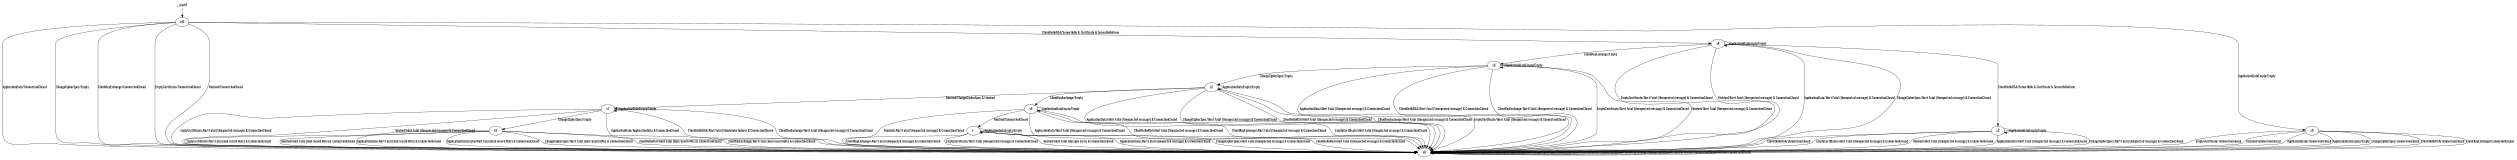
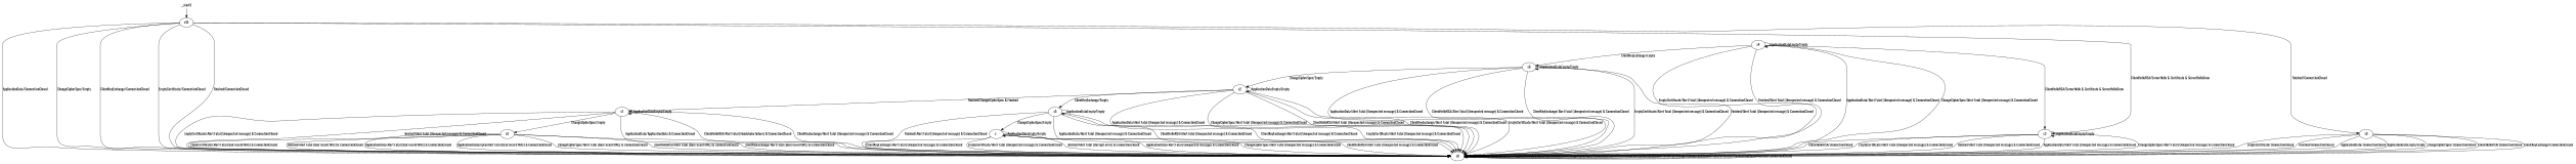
  digraph {
    fontname=Oswald
    node [fontname=Oswald]
    edge [fontname=Oswald]
    n1 [label=s10]
    n2 [label=s4]
    n3 [label=s8]
    n4 [label=s9]
    n5 [label=s3]
    n6 [label=s6]
    n7 [label=s0]
    n8 [label=s1]
    n9 [label=s2]
    n10 [label=s7]
    n11 [label=s5]
    __start0 [height=0 shape=none width=0]
-   n1 -> n2 [label="ClientHelloRSA/ServerHello & Certificate & ServerHelloDone"]
+   n1 -> n5 [label="ClientHelloRSA/ServerHello & Certificate & ServerHelloDone"]
    n1 -> n3 [label="ApplicationData/ConnectionClosed"]
    n1 -> n3 [label="ChangeCipherSpec/Empty"]
    n1 -> n3 [label="ClientKeyExchange/ConnectionClosed"]
    n1 -> n3 [label="EmptyCertificate/ConnectionClosed"]
    n1 -> n3 [label="Finished/ConnectionClosed"]
-   n1 -> n4 [label="ApplicationDataEmpty/Empty"]
+   n1 -> n4 [label="Finished/ConnectionClosed"]
    n2 -> n2 [label="ApplicationDataEmpty/Empty"]
    n2 -> n3 [label="ApplicationData/Alert Fatal (Unexpected message) & ConnectionClosed"]
    n2 -> n3 [label="ChangeCipherSpec/Alert Fatal (Unexpected message) & ConnectionClosed"]
    n2 -> n3 [label="EmptyCertificate/Alert Fatal (Unexpected message) & ConnectionClosed"]
    n2 -> n3 [label="Finished/Alert Fatal (Unexpected message) & ConnectionClosed"]
    n2 -> n5 [label="ClientHelloRSA/ServerHello & Certificate & ServerHelloDone"]
    n2 -> n6 [label="ClientKeyExchange/Empty"]
    n3 -> n3 [label="ApplicationData/ConnectionClosed"]
    n3 -> n3 [label="ApplicationDataEmpty/ConnectionClosed"]
    n3 -> n3 [label="ChangeCipherSpec/ConnectionClosed"]
    n3 -> n3 [label="ClientHelloRSA/ConnectionClosed"]
    n3 -> n3 [label="ClientKeyExchange/ConnectionClosed"]
    n3 -> n3 [label="EmptyCertificate/ConnectionClosed"]
    n3 -> n3 [label="Finished/ConnectionClosed"]
    n4 -> n3 [label="ApplicationData/ConnectionClosed"]
    n4 -> n3 [label="ApplicationDataEmpty/Empty"]
    n4 -> n3 [label="ChangeCipherSpec/ConnectionClosed"]
    n4 -> n3 [label="ClientHelloRSA/ConnectionClosed"]
    n4 -> n3 [label="ClientKeyExchange/ConnectionClosed"]
    n4 -> n3 [label="EmptyCertificate/ConnectionClosed"]
    n4 -> n3 [label="Finished/ConnectionClosed"]
    n5 -> n3 [label="ApplicationData/Alert Fatal (Unexpected message) & ConnectionClosed"]
    n5 -> n3 [label="ChangeCipherSpec/Alert Fatal (Unexpected message) & ConnectionClosed"]
    n5 -> n3 [label="ClientHelloRSA/ConnectionClosed"]
    n5 -> n3 [label="EmptyCertificate/Alert Fatal (Unexpected message) & ConnectionClosed"]
    n5 -> n3 [label="Finished/Alert Fatal (Unexpected message) & ConnectionClosed"]
    n5 -> n5 [label="ApplicationDataEmpty/Empty"]
    n6 -> n3 [label="ApplicationData/Alert Fatal (Unexpected message) & ConnectionClosed"]
    n6 -> n3 [label="ClientHelloRSA/Alert Fatal (Unexpected message) & ConnectionClosed"]
    n6 -> n3 [label="ClientKeyExchange/Alert Fatal (Unexpected message) & ConnectionClosed"]
    n6 -> n3 [label="EmptyCertificate/Alert Fatal (Unexpected message) & ConnectionClosed"]
    n6 -> n3 [label="Finished/Alert Fatal (Unexpected message) & ConnectionClosed"]
    n6 -> n6 [label="ApplicationDataEmpty/Empty"]
    n6 -> n9 [label="ChangeCipherSpec/Empty"]
    n7 -> n3 [label="ApplicationData/Alert Fatal (Bad record MAC) & ConnectionClosed"]
    n7 -> n3 [label="ApplicationDataEmpty/Alert Fatal (Bad record MAC) & ConnectionClosed"]
    n7 -> n3 [label="ChangeCipherSpec/Alert Fatal (Bad record MAC) & ConnectionClosed"]
    n7 -> n3 [label="ClientHelloRSA/Alert Fatal (Bad record MAC) & ConnectionClosed"]
    n7 -> n3 [label="ClientKeyExchange/Alert Fatal (Bad record MAC) & ConnectionClosed"]
    n7 -> n3 [label="EmptyCertificate/Alert Fatal (Bad record MAC) & ConnectionClosed"]
    n7 -> n3 [label="Finished/Alert Fatal (Bad record MAC) & ConnectionClosed"]
    n8 -> n3 [label="ApplicationData/Alert Fatal (Unexpected message) & ConnectionClosed"]
    n8 -> n3 [label="ChangeCipherSpec/Alert Fatal (Unexpected message) & ConnectionClosed"]
    n8 -> n3 [label="ClientHelloRSA/Alert Fatal (Unexpected message) & ConnectionClosed"]
    n8 -> n3 [label="ClientKeyExchange/Alert Fatal (Unexpected message) & ConnectionClosed"]
    n8 -> n3 [label="EmptyCertificate/Alert Fatal (Unexpected message) & ConnectionClosed"]
    n8 -> n3 [label="Finished/Alert Fatal (Decrypt error) & ConnectionClosed"]
    n8 -> n8 [label="ApplicationDataEmpty/Empty"]
    n9 -> n3 [label="ApplicationData/Alert Fatal (Unexpected message) & ConnectionClosed"]
    n9 -> n3 [label="ChangeCipherSpec/Alert Fatal (Unexpected message) & ConnectionClosed"]
    n9 -> n3 [label="ClientHelloRSA/Alert Fatal (Unexpected message) & ConnectionClosed"]
    n9 -> n3 [label="ClientKeyExchange/Alert Fatal (Unexpected message) & ConnectionClosed"]
    n9 -> n3 [label="EmptyCertificate/Alert Fatal (Unexpected message) & ConnectionClosed"]
    n9 -> n9 [label="ApplicationDataEmpty/Empty"]
    n9 -> n10 [label="Finished/ChangeCipherSpec & Finished"]
    n9 -> n11 [label="ClientKeyExchange/Empty"]
    n10 -> n3 [label="ApplicationData/ApplicationData & ConnectionClosed"]
    n10 -> n3 [label="ClientHelloRSA/Alert Fatal (Handshake failure) & ConnectionClosed"]
    n10 -> n3 [label="ClientKeyExchange/Alert Fatal (Unexpected message) & ConnectionClosed"]
    n10 -> n3 [label="EmptyCertificate/Alert Fatal (Unexpected message) & ConnectionClosed"]
    n10 -> n3 [label="Finished/Alert Fatal (Unexpected message) & ConnectionClosed"]
    n10 -> n7 [label="ChangeCipherSpec/Empty"]
    n10 -> n10 [label="ApplicationDataEmpty/Empty"]
    n11 -> n3 [label="ApplicationData/Alert Fatal (Unexpected message) & ConnectionClosed"]
    n11 -> n3 [label="ClientHelloRSA/Alert Fatal (Unexpected message) & ConnectionClosed"]
    n11 -> n3 [label="ClientKeyExchange/Alert Fatal (Unexpected message) & ConnectionClosed"]
    n11 -> n3 [label="EmptyCertificate/Alert Fatal (Unexpected message) & ConnectionClosed"]
    n11 -> n3 [label="Finished/Alert Fatal (Unexpected message) & ConnectionClosed"]
-   n11 -> n8 [label="Finished/ConnectionClosed"]
+   n11 -> n8 [label="ChangeCipherSpec/Empty"]
    n11 -> n11 [label="ApplicationDataEmpty/Empty"]
    __start0 -> n1
  }
